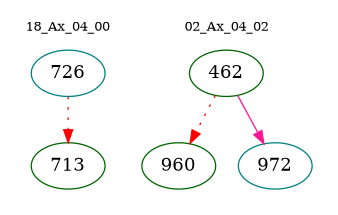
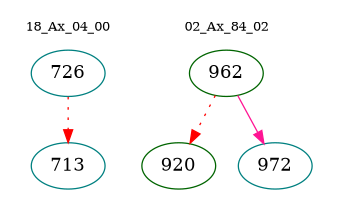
  digraph {
    node [color=darkgreen]
    edge [color=red style=dotted]
    n1 [color=teal label=726]
-   n2 [label=713]
-   n3 [label=462]
-   n4 [label=960]
+   n2 [color=teal label=713]
+   n3 [label=962]
+   n4 [label=920]
    n5 [color=teal label=972]
    subgraph cluster_1 {
      color=white
      fontsize=10
      label="18_Ax_04_00"
      n1
      n2
    }
    subgraph cluster_2 {
      color=white
      fontsize=10
-     label="02_Ax_04_02"
+     label="02_Ax_84_02"
      n3
      n4
      n5
    }
    n1 -> n2
    n3 -> n4
    n3 -> n5 [color=deeppink style=solid]
  }
